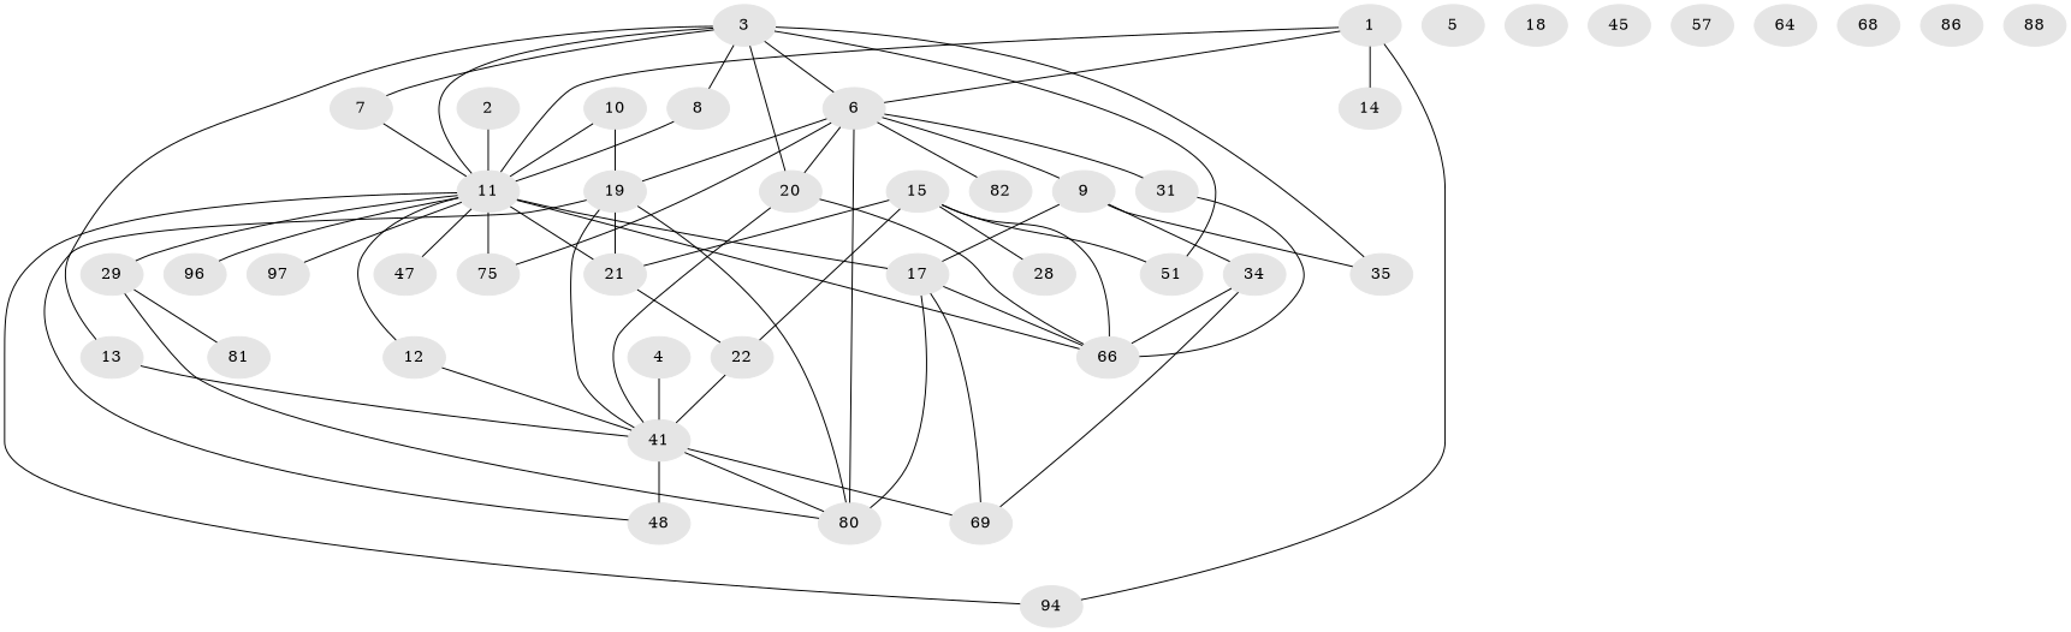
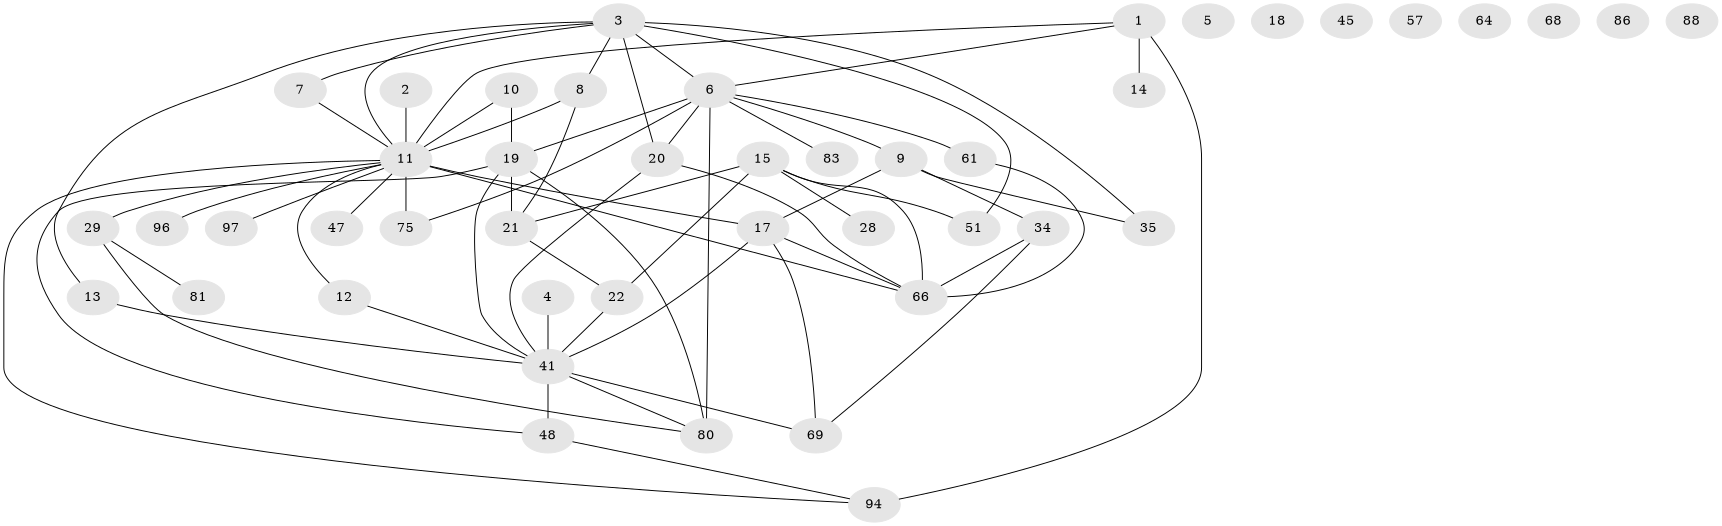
  graph {
    node [color=gray90 style=filled]
    1 [super="+72"]
    6 [super="+25+26"]
    11 [super="+43+24"]
    14 [super="+46"]
    94 [super="+101"]
    20 [super="+76"]
    9 [super="+79"]
    19 [super="+78+52"]
    n9 [label=80 super="+90"]
-   61 [super="+91" label=31]
+   61 [super="+91"]
    75
-   83 [label=82]
+   83
    17 [super="+36+55+27"]
    29 [super="+50"]
    12 [super="+102"]
    21 [super="+40+23"]
    47
    66 [super="+84+67"]
    96
    97
    22 [super="+49"]
    41 [super="+56+73+42+53"]
    2
    3 [super="+44+105"]
    7
    8 [super="+82"]
    13 [super="+54"]
    35 [super="+39"]
    51
    69 [super="+106+71"]
    48
    4
    5
    34 [super="+38+62"]
    81
    10 [super="+16+59"]
    15 [super="+37+33"]
    28 [super="+31"]
    18
    45 [super="+63"]
    57
    64
    68 [super="+87"]
    86
    88
    1 -- 6
    1 -- 11
    1 -- 14
    1 -- 94 [weight=2]
    6 -- 20
    6 -- 9
    6 -- 19
    6 -- n9
    6 -- 61
    6 -- 75
    6 -- 83
    11 -- 94
    11 -- 75
    11 -- 17 [weight=2]
    11 -- 29
    11 -- 12
-   11 -- 21 [weight=2]
+   8 -- 21 [weight=2]
    11 -- 47
    11 -- 66
    11 -- 96
    11 -- 97
    20 -- 66
    20 -- 41
    9 -- 17
    9 -- 35
    9 -- 34
    19 -- n9
    19 -- 21
    19 -- 41 [weight=2]
    19 -- 48
    61 -- 66
    17 -- 66
-   17 -- n9 [weight=2]
+   17 -- 41 [weight=2]
    17 -- 69
    29 -- n9
    29 -- 81
    12 -- 41
    21 -- 22
    22 -- 41
    41 -- n9
    41 -- 69
    41 -- 48
    2 -- 11
    3 -- 6
    3 -- 11
    3 -- 20
    3 -- 7
    3 -- 8
    3 -- 13
    3 -- 35
    3 -- 51
    7 -- 11
    8 -- 11
    13 -- 41
+   48 -- 94
    4 -- 41
    34 -- 66
    34 -- 69
    10 -- 11
    10 -- 19
    15 -- 21
    15 -- 66 [weight=2]
    15 -- 22 [weight=2]
    15 -- 51
    15 -- 28 [weight=2]
  }
